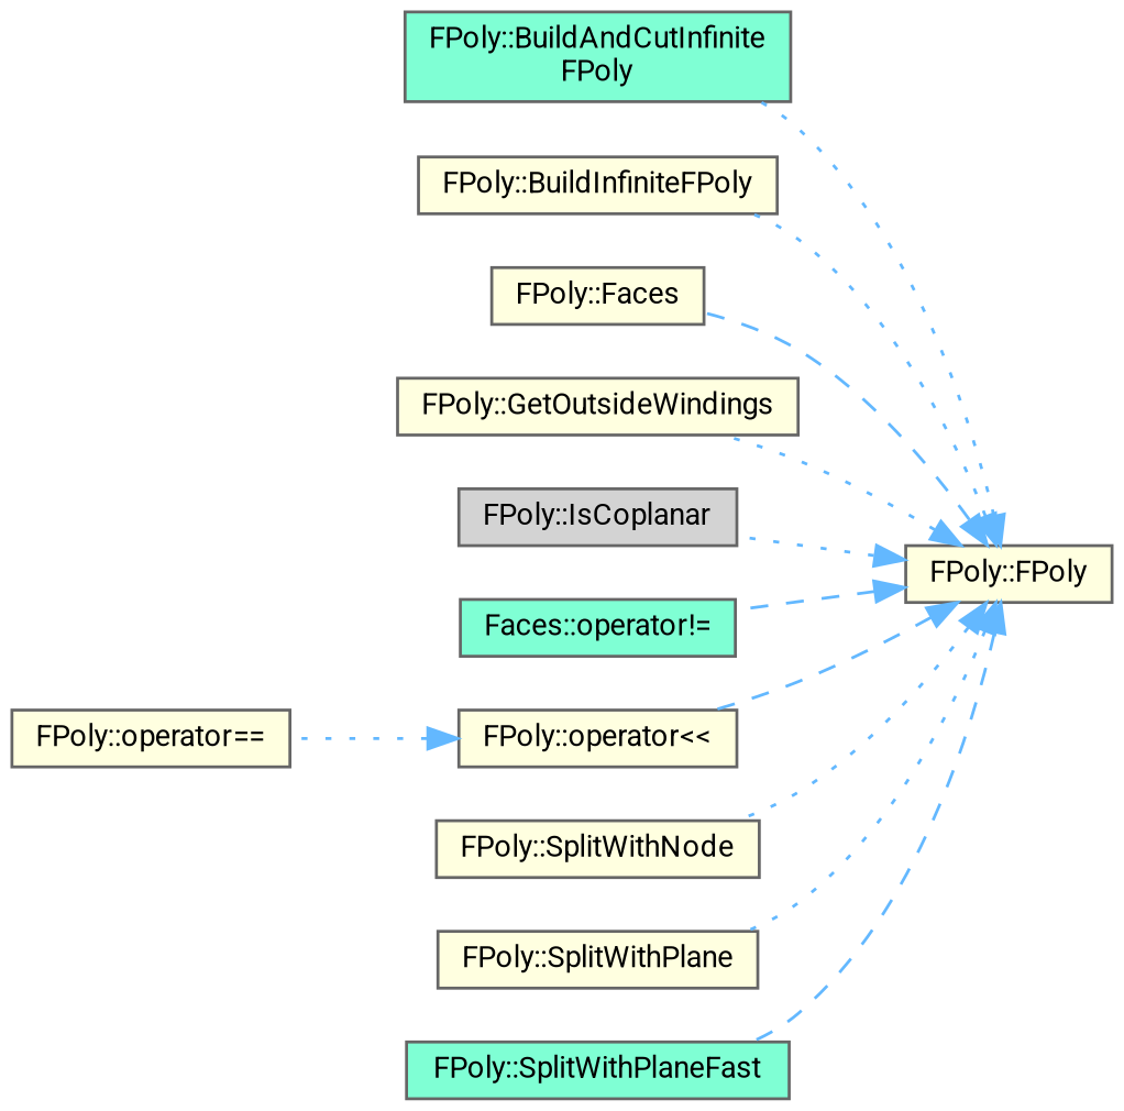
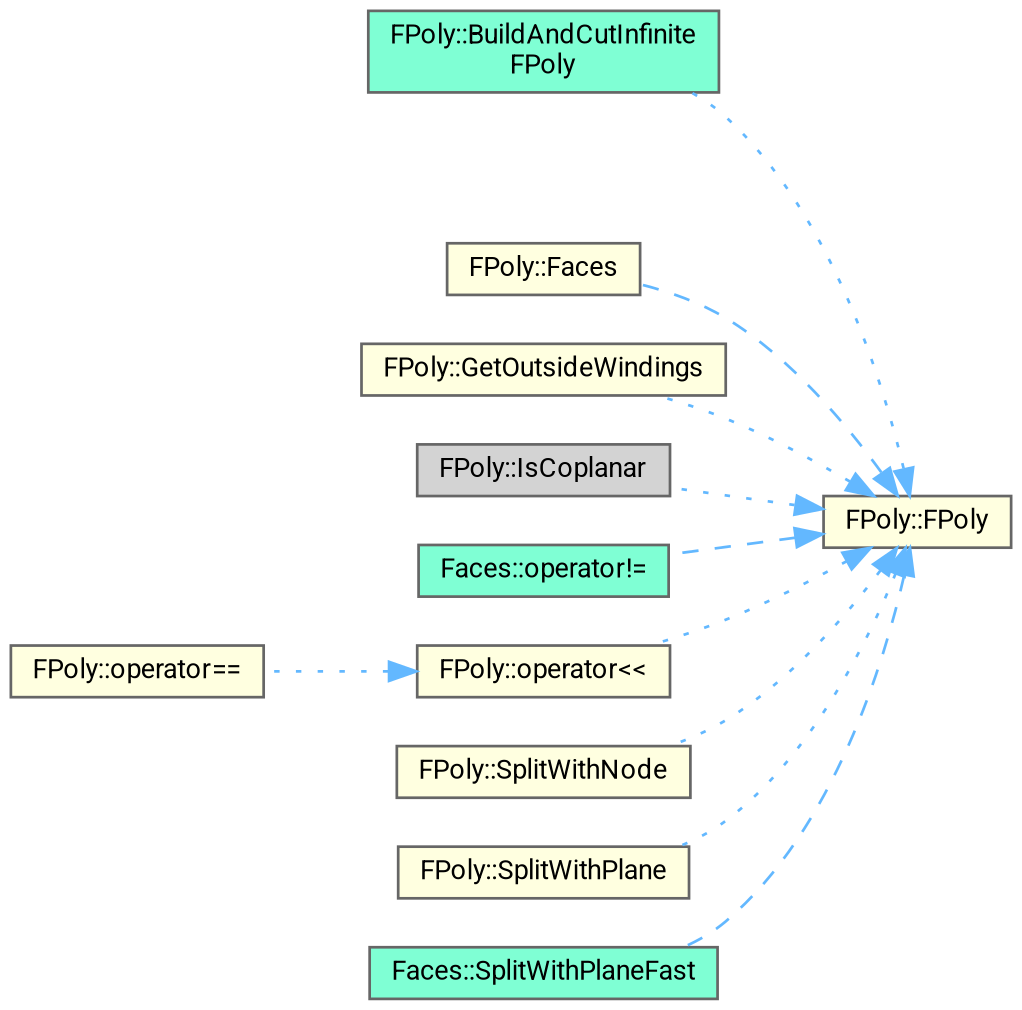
  digraph {
    fontname=Roboto
    rankdir=RL
    node [color=grey40 fillcolor=lightyellow fontname=Roboto fontsize=10 shape=box style=filled]
    edge [color=steelblue1 dir=back fontname=Roboto fontsize=10 labelfontname=Helvetica labelfontsize=10 style=dotted]
    n1 [color=gray40 fontcolor=black height=0.2 label="FPoly::FPoly" width=0.4]
    n2 [fillcolor=aquamarine height=0.2 label="FPoly::BuildAndCutInfinite\lFPoly" width=0.4]
-   n3 [height=0.2 label="FPoly::BuildInfiniteFPoly" width=0.4]
    n4 [height=0.2 label="FPoly::Faces" width=0.4]
    n5 [height=0.2 label="FPoly::GetOutsideWindings" width=0.4]
    n6 [fillcolor=lightgrey height=0.2 label="FPoly::IsCoplanar" width=0.4]
    n7 [fillcolor=aquamarine height=0.2 label="Faces::operator!=" width=0.4]
    n8 [height=0.2 label="FPoly::operator\<\<" width=0.4]
    n9 [height=0.2 label="FPoly::SplitWithNode" width=0.4]
    n10 [height=0.2 label="FPoly::SplitWithPlane" width=0.4]
-   n11 [fillcolor=aquamarine height=0.2 label="FPoly::SplitWithPlaneFast" width=0.4]
+   n11 [fillcolor=aquamarine height=0.2 label="Faces::SplitWithPlaneFast" width=0.4]
    n12 [height=0.2 label="FPoly::operator==" width=0.4]
    n1 -> n2
-   n1 -> n3
    n1 -> n4 [style=dashed]
    n1 -> n5
    n1 -> n6
    n1 -> n7 [style=dashed]
-   n1 -> n8 [style=dashed]
+   n1 -> n8
    n1 -> n9
    n1 -> n10
    n1 -> n11 [style=dashed]
    n8 -> n12
  }
